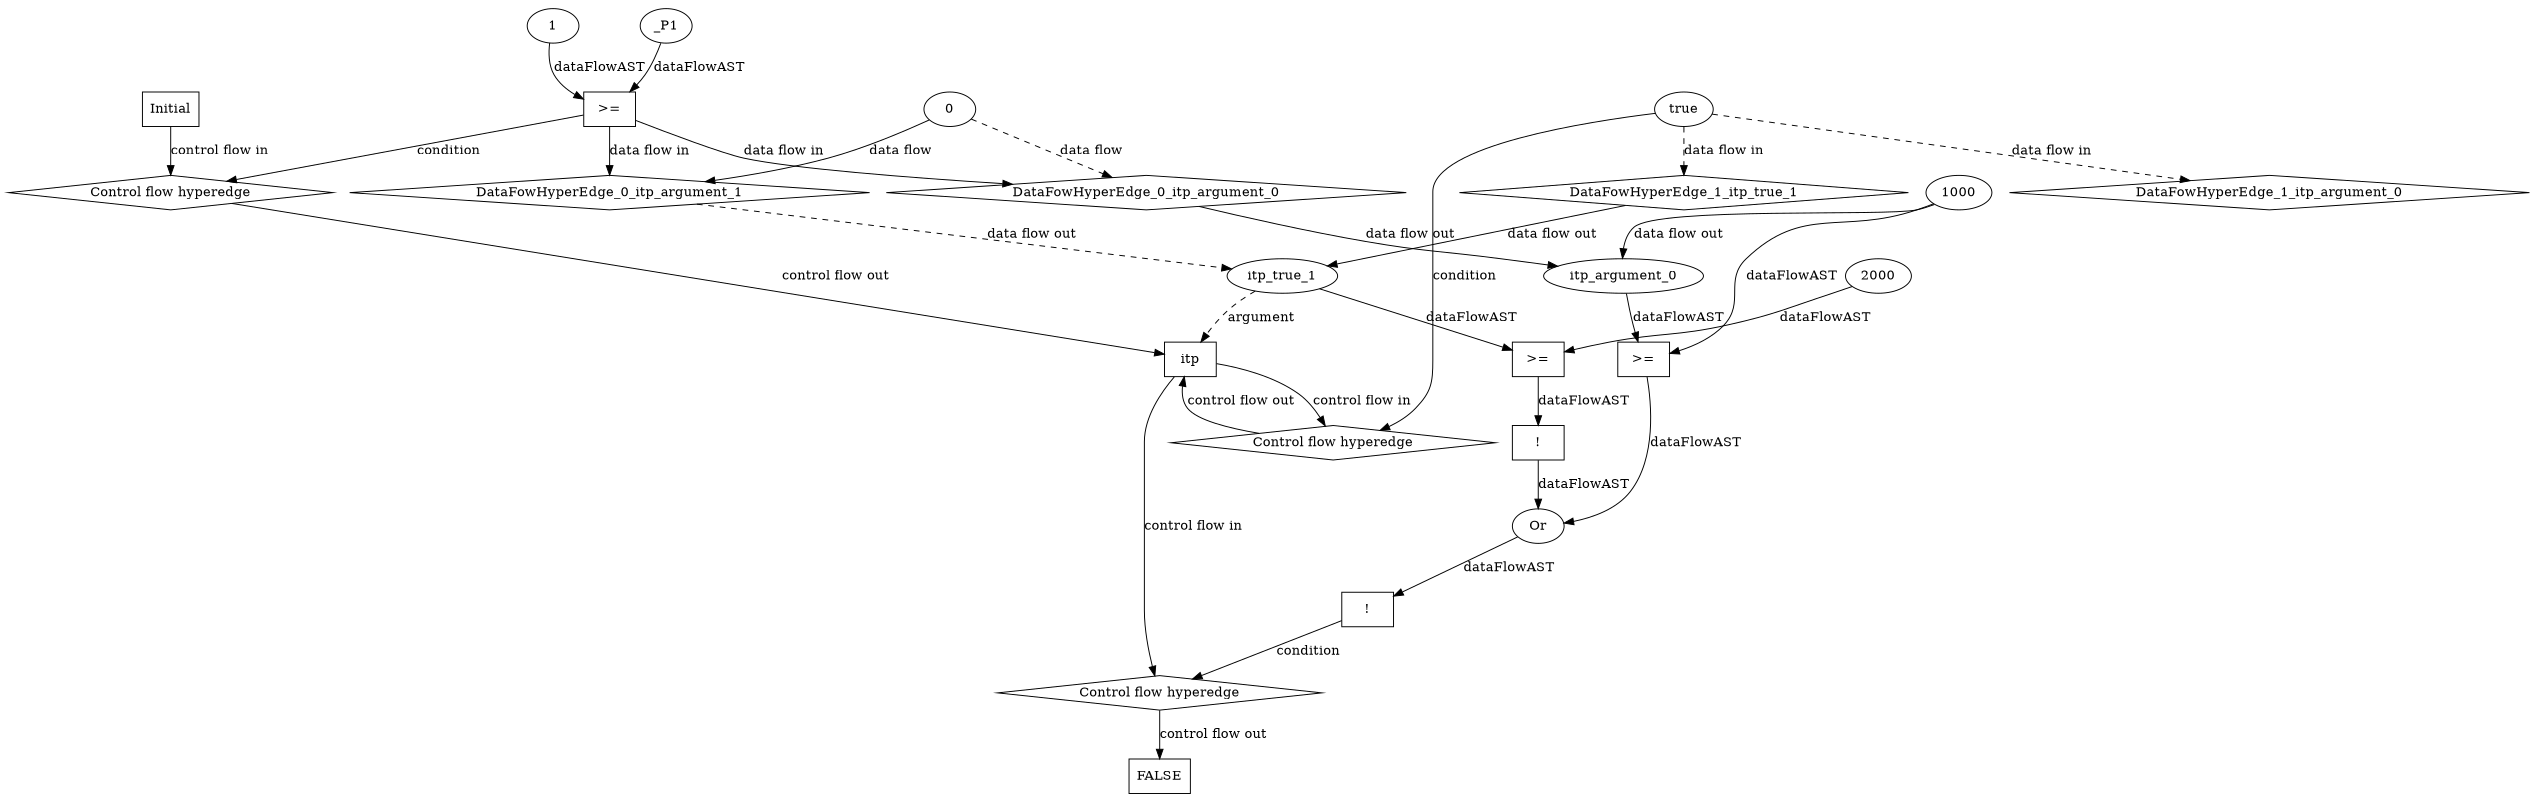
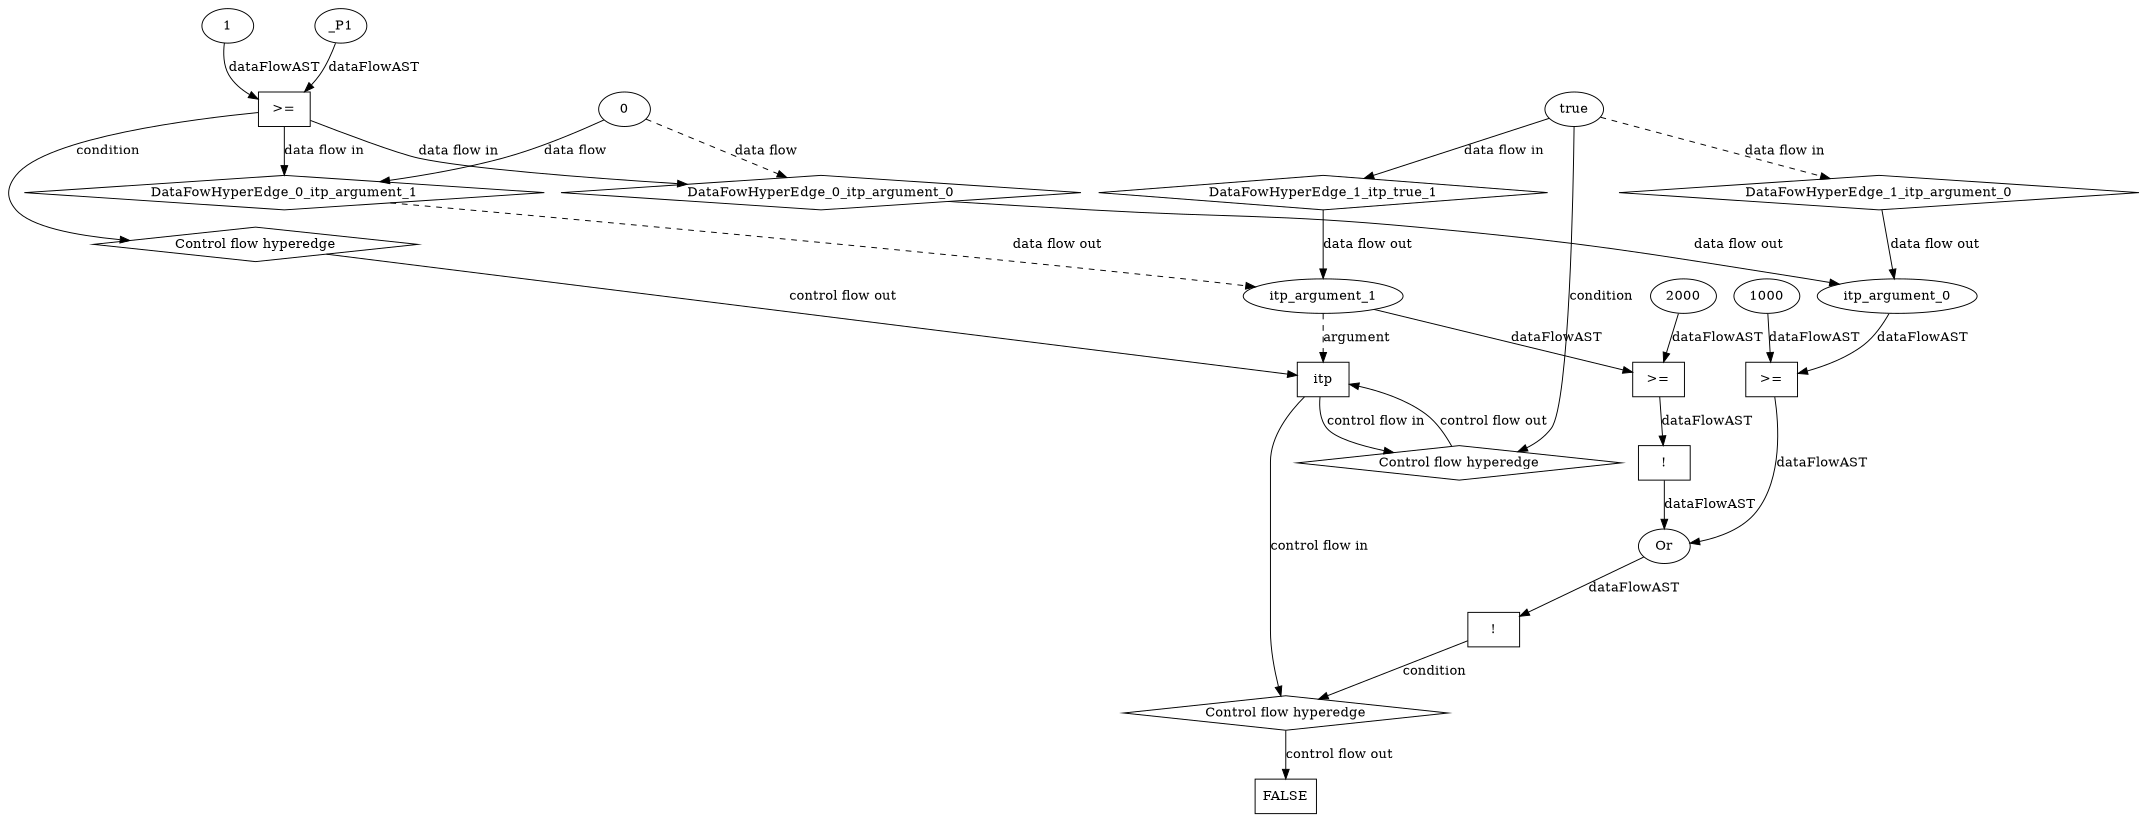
  digraph {
    node [shape=rect]
    n1 [label=itp nodeName=itp]
    n2 [label="Control flow hyperedge" nodeName=ControlFowHyperEdge_1 shape=diamond]
    n3 [label="Control flow hyperedge" nodeName=ControlFowHyperEdge_2 shape=diamond]
    n4 [label=FALSE nodeName=FALSE]
-   n5 [label=Initial nodeName=Initial]
    n6 [label="Control flow hyperedge" nodeName=ControlFowHyperEdge_0 shape=diamond]
    n7 [label=itp_argument_0 nodeName=argument0 shape=oval]
    n8 [label=">=" nodeName=xxxFALSE___itp_2xxxguard_0_node_6]
    n9 [label=Or nodeName=xxxFALSE___itp_2xxxguard_0_node_1 shape=""]
-   n10 [label=itp_true_1 nodeName=argument1 shape=oval]
+   n10 [label=itp_argument_1 nodeName=argument1 shape=oval]
    n11 [label=">=" nodeName=xxxFALSE___itp_2xxxguard_0_node_3]
    n12 [label="!" nodeName=xxxFALSE___itp_2xxxguard_0_node_2]
    n13 [label=">=" nodeName=xxxitp___Initial_0xxxguard_0_node_0]
    n14 [label=DataFowHyperEdge_0_itp_argument_0 nodeName=DataFowHyperEdge_0_itp_argument_0 shape=diamond]
    n15 [label=DataFowHyperEdge_0_itp_argument_1 nodeName=DataFowHyperEdge_0_itp_argument_1 shape=diamond]
    n16 [label=1 nodeName=xxxitp___Initial_0xxxguard_0_node_2 shape=""]
    n17 [label=_P1 nodeName=xxxitp___Initial_0xxxdataFlow1_node_0 shape=""]
    n18 [label=0 nodeName=xxxitp___Initial_0xxxdataFlow_0_node_0 shape=""]
    n19 [label=true nodeName=xxxitp___itp_1xxxguard_0_node_0 shape=""]
    n20 [label=DataFowHyperEdge_1_itp_argument_0 nodeName=DataFowHyperEdge_1_itp_argument_0 shape=diamond]
    n21 [label=DataFowHyperEdge_1_itp_true_1 nodeName=DataFowHyperEdge_1_itp_argument_1 shape=diamond]
    n22 [label="!" nodeName=xxxFALSE___itp_2xxxguard_0_node_0]
    n23 [label=2000 nodeName=xxxFALSE___itp_2xxxguard_0_node_4 shape=""]
    n24 [label=1000 nodeName=xxxFALSE___itp_2xxxguard_0_node_7 shape=""]
    n1 -> n2 [label="control flow in"]
    n1 -> n3 [label="control flow in"]
    n2 -> n1 [label="control flow out"]
    n3 -> n4 [label="control flow out"]
-   n5 -> n6 [label="control flow in"]
    n6 -> n1 [label="control flow out"]
    n7 -> n8 [label=dataFlowAST]
    n8 -> n9 [label=dataFlowAST]
    n9 -> n22 [label=dataFlowAST]
    n10 -> n1 [label=argument style=dashed]
    n10 -> n11 [label=dataFlowAST]
    n11 -> n12 [label=dataFlowAST]
    n12 -> n9 [label=dataFlowAST]
    n13 -> n6 [label=condition]
    n13 -> n14 [label="data flow in"]
    n13 -> n15 [label="data flow in"]
    n14 -> n7 [label="data flow out"]
    n15 -> n10 [label="data flow out" style=dashed]
    n16 -> n13 [label=dataFlowAST]
    n17 -> n13 [label=dataFlowAST]
    n18 -> n14 [label="data flow" style=dashed]
    n18 -> n15 [label="data flow"]
    n19 -> n2 [label=condition]
    n19 -> n20 [label="data flow in" style=dashed]
-   n19 -> n21 [label="data flow in" style=dashed]
-   n24 -> n7 [label="data flow out"]
+   n19 -> n21 [label="data flow in"]
+   n20 -> n7 [label="data flow out"]
    n21 -> n10 [label="data flow out"]
    n22 -> n3 [label=condition]
    n23 -> n11 [label=dataFlowAST]
    n24 -> n8 [label=dataFlowAST]
  }
